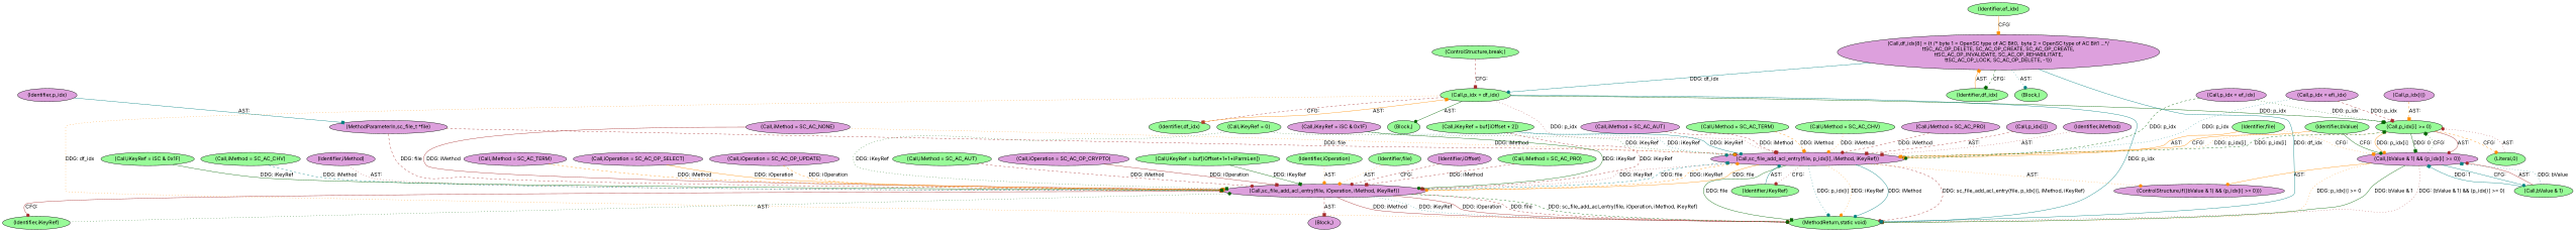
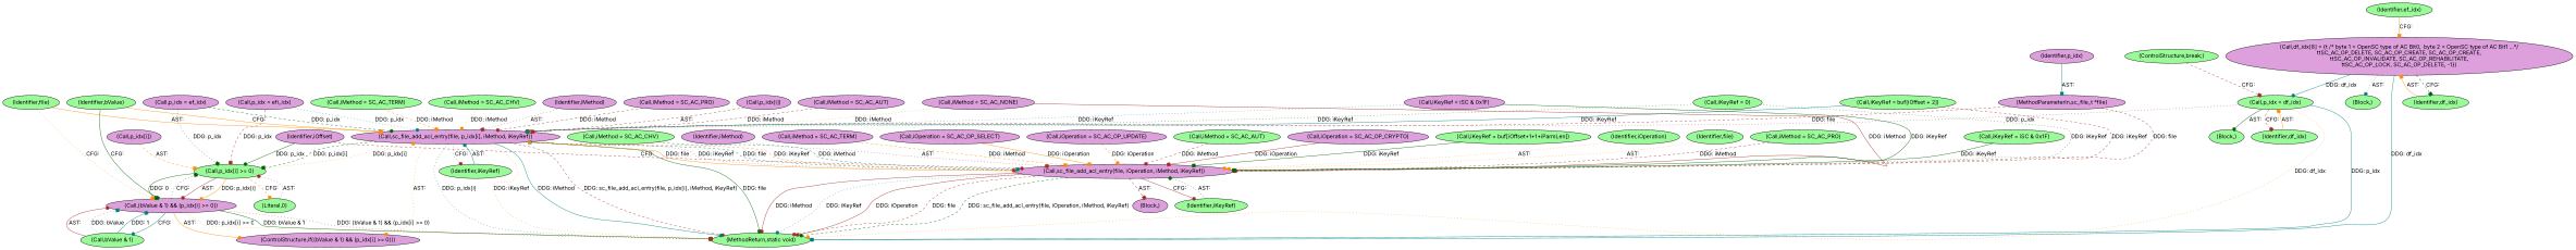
  digraph {
    fontname=Inter
    node [fillcolor=palegreen fontname=Inter style=filled]
    edge [arrowhead=dot color=brown fontname=Inter style=solid]
    n1 [label="(Call,p_idx = df_idx)"]
    n2 [label="(Call,p_idx[i] >= 0)"]
    n3 [fillcolor=plum label="(Call,sc_file_add_acl_entry(file, p_idx[i], iMethod, iKeyRef))"]
    n4 [label="(Block,)"]
    n5 [label="(Identifier,df_idx)"]
    n6 [label="(MethodReturn,static void)"]
    n7 [fillcolor=plum label="(Call,(bValue & 1) && (p_idx[i] >= 0))"]
    n8 [label="(Literal,0)"]
    n9 [fillcolor=plum label="(ControlStructure,if((bValue & 1) && (p_idx[i] >= 0)))"]
    n10 [fillcolor=plum label="(Call,sc_file_add_acl_entry(file, iOperation, iMethod, iKeyRef))"]
    n11 [label="(Identifier,iKeyRef)"]
    n12 [fillcolor=plum label="(Call,df_idx[8] = {\t /* byte 1 = OpenSC type of AC Bit0,  byte 2 = OpenSC type of AC Bit1 ...*/\n\t\tSC_AC_OP_DELETE, SC_AC_OP_CREATE, SC_AC_OP_CREATE,\n\t\tSC_AC_OP_INVALIDATE, SC_AC_OP_REHABILITATE,\n\t\tSC_AC_OP_LOCK, SC_AC_OP_DELETE, -1})"]
    n13 [label="(Identifier,df_idx)"]
    n14 [label="(Block,)"]
    n15 [label="(Call,bValue & 1)"]
    n16 [fillcolor=plum label="(Block,)"]
    n17 [label="(Identifier,iKeyRef)"]
    n18 [label="(ControlStructure,break;)"]
    n19 [label="(Call,iMethod = SC_AC_CHV)"]
    n20 [fillcolor=plum label="(Identifier,iMethod)"]
    n21 [fillcolor=plum label="(Identifier,iMethod)"]
    n22 [fillcolor=plum label="(Call,p_idx = efi_idx)"]
    n23 [label="(Identifier,file)"]
    n24 [fillcolor=plum label="(Call,p_idx[i])"]
    n25 [label="(Identifier,bValue)"]
    n26 [fillcolor=plum label="(Call,iMethod = SC_AC_AUT)"]
    n27 [label="(Call,iKeyRef = 0)"]
    n28 [label="(Identifier,ef_idx)"]
    n29 [fillcolor=plum label="(Identifier,p_idx)"]
    n30 [fillcolor=plum label="(MethodParameterIn,sc_file_t *file)"]
    n31 [fillcolor=plum label="(Call,iMethod = SC_AC_NONE)"]
    n32 [label="(Call,iMethod = SC_AC_TERM)"]
    n33 [fillcolor=plum label="(Call,iMethod = SC_AC_TERM)"]
    n34 [fillcolor=plum label="(Call,iOperation = SC_AC_OP_SELECT)"]
    n35 [label="(Call,iMethod = SC_AC_CHV)"]
    n36 [fillcolor=plum label="(Call,iOperation = SC_AC_OP_UPDATE)"]
    n37 [label="(Call,iKeyRef = buf[iOffset + 2])"]
    n38 [fillcolor=plum label="(Call,iKeyRef = iSC & 0x1F)"]
    n39 [label="(Call,iMethod = SC_AC_AUT)"]
    n40 [fillcolor=plum label="(Call,iOperation = SC_AC_OP_CRYPTO)"]
    n41 [label="(Call,iKeyRef = buf[iOffset+1+1+iParmLen])"]
    n42 [label="(Identifier,iOperation)"]
    n43 [label="(Identifier,file)"]
    n44 [fillcolor=plum label="(Call,p_idx = ef_idx)"]
    n45 [fillcolor=plum label="(Call,iMethod = SC_AC_PRO)"]
    n46 [fillcolor=plum label="(Identifier,iOffset)"]
    n47 [label="(Call,iMethod = SC_AC_PRO)"]
    n48 [fillcolor=plum label="(Call,p_idx[i])"]
    n49 [label="(Call,iKeyRef = iSC & 0x1F)"]
-   n1 -> n2 [color=darkgreen label="DDG: p_idx"]
+   n46 -> n2 [color=darkgreen label="DDG: p_idx"]
    n1 -> n3 [label="DDG: p_idx" style=dotted]
    n1 -> n4 [color=darkgreen label="AST: "]
    n1 -> n5 [arrowhead=box label="CFG: " style=dashed]
    n1 -> n6 [color=teal label="DDG: p_idx"]
    n1 -> n6 [color=darkorange label="DDG: df_idx" style=dotted]
    n2 -> n3 [color=darkorange label="DDG: p_idx[i]" style=dotted]
    n2 -> n7 [label="AST: "]
    n2 -> n7 [color=darkorange label="DDG: p_idx[i]"]
    n2 -> n7 [arrowhead=box color=darkgreen label="DDG: 0"]
    n2 -> n8 [color=darkorange label="CFG: " style=dashed]
    n3 -> n2 [arrowhead=box color=darkgreen label="DDG: p_idx[i]" style=dashed]
    n3 -> n6 [label="DDG: sc_file_add_acl_entry(file, p_idx[i], iMethod, iKeyRef)" style=dashed]
    n3 -> n6 [arrowhead=box color=darkgreen label="DDG: file"]
    n3 -> n6 [color=teal label="DDG: p_idx[i]" style=dotted]
    n3 -> n6 [color=darkorange label="DDG: iKeyRef" style=dotted]
    n3 -> n6 [color=teal label="DDG: iMethod"]
    n3 -> n9 [color=darkorange label="AST: " style=dotted]
    n3 -> n10 [color=darkorange label="DDG: file"]
    n3 -> n10 [label="DDG: iKeyRef" style=dotted]
    n3 -> n11 [label="CFG: " style=dotted]
    n5 -> n1 [arrowhead=box color=darkorange label="AST: "]
    n7 -> n2 [arrowhead=box color=darkgreen label="CFG: " style=dotted]
    n7 -> n6 [arrowhead=box color=darkorange label="DDG: p_idx[i] >= 0" style=dotted]
    n7 -> n6 [arrowhead=box color=darkgreen label="DDG: bValue & 1"]
    n7 -> n6 [arrowhead=box label="DDG: (bValue & 1) && (p_idx[i] >= 0)" style=dotted]
    n7 -> n9 [color=darkorange label="AST: "]
    n7 -> n15 [color=teal label="CFG: "]
    n8 -> n2 [label="AST: " style=dotted]
    n10 -> n3 [arrowhead=box color=teal label="DDG: file" style=dashed]
    n10 -> n3 [color=darkorange label="DDG: iKeyRef" style=dashed]
    n10 -> n6 [label="DDG: iMethod"]
    n10 -> n6 [color=teal label="DDG: iKeyRef" style=dotted]
    n10 -> n6 [label="DDG: iOperation"]
    n10 -> n6 [label="DDG: file" style=dashed]
    n10 -> n6 [color=darkgreen label="DDG: sc_file_add_acl_entry(file, iOperation, iMethod, iKeyRef)" style=dashed]
    n10 -> n16 [arrowhead=box label="AST: " style=dashed]
    n10 -> n17 [label="CFG: "]
    n11 -> n3 [color=teal label="AST: "]
    n12 -> n1 [color=teal label="DDG: df_idx"]
    n12 -> n6 [arrowhead=box color=teal label="DDG: df_idx"]
    n12 -> n13 [arrowhead=box color=darkgreen label="CFG: " style=dashed]
    n12 -> n14 [color=teal label="AST: " style=dotted]
    n13 -> n12 [arrowhead=box color=darkorange label="AST: "]
    n15 -> n7 [label="AST: "]
    n15 -> n7 [arrowhead=box color=teal label="DDG: bValue" style=dotted]
    n15 -> n7 [arrowhead=box color=teal label="DDG: 1"]
    n17 -> n10 [color=darkgreen label="AST: " style=dotted]
    n18 -> n1 [arrowhead=box label="CFG: " style=dashed]
    n19 -> n10 [arrowhead=box color=teal label="DDG: iMethod" style=dashed]
    n20 -> n3 [arrowhead=box label="AST: " style=dotted]
    n21 -> n10 [arrowhead=box label="AST: " style=dotted]
    n22 -> n2 [arrowhead=box label="DDG: p_idx" style=dashed]
    n22 -> n3 [color=teal label="DDG: p_idx" style=dotted]
    n23 -> n3 [arrowhead=box color=darkorange label="AST: "]
    n23 -> n7 [arrowhead=box color=darkorange label="CFG: " style=dotted]
    n24 -> n2 [arrowhead=box color=darkorange label="AST: " style=dashed]
    n25 -> n3 [arrowhead=box color=darkorange label="CFG: "]
-   n25 -> n7 [color=darkgreen label="CFG: "]
+   n25 -> n7 [arrowhead=box color=darkgreen label="CFG: "]
    n26 -> n3 [arrowhead=box label="DDG: iMethod" style=dashed]
    n27 -> n3 [color=darkgreen label="DDG: iKeyRef" style=dotted]
    n27 -> n10 [arrowhead=box color=darkgreen label="DDG: iKeyRef" style=dotted]
    n28 -> n12 [arrowhead=box color=darkorange label="CFG: "]
    n29 -> n30 [arrowhead=box color=teal label="AST: "]
    n30 -> n3 [label="DDG: file" style=dashed]
    n30 -> n10 [label="DDG: file" style=dashed]
    n31 -> n3 [color=darkorange label="DDG: iMethod" style=dotted]
    n31 -> n10 [label="DDG: iMethod"]
    n32 -> n3 [arrowhead=box color=darkorange label="DDG: iMethod" style=dashed]
    n33 -> n10 [arrowhead=box color=darkorange label="DDG: iMethod" style=dashed]
    n34 -> n10 [arrowhead=box color=darkorange label="DDG: iOperation"]
    n35 -> n3 [color=darkorange label="DDG: iMethod" style=dotted]
    n36 -> n10 [color=darkorange label="DDG: iOperation" style=dashed]
    n37 -> n3 [color=teal label="DDG: iKeyRef"]
    n37 -> n10 [label="DDG: iKeyRef" style=dashed]
    n38 -> n3 [color=teal label="DDG: iKeyRef" style=dotted]
    n38 -> n10 [color=darkgreen label="DDG: iKeyRef"]
    n39 -> n10 [label="DDG: iMethod" style=dashed]
    n40 -> n10 [arrowhead=box label="DDG: iOperation"]
    n41 -> n10 [arrowhead=box color=darkgreen label="DDG: iKeyRef"]
    n42 -> n10 [color=darkorange label="AST: " style=dotted]
    n43 -> n10 [color=darkorange label="AST: " style=dotted]
    n44 -> n2 [arrowhead=box color=darkgreen label="DDG: p_idx" style=dotted]
    n44 -> n3 [color=darkgreen label="DDG: p_idx" style=dashed]
    n45 -> n3 [label="DDG: iMethod" style=dashed]
    n46 -> n10 [label="CFG: " style=dashed]
    n47 -> n10 [arrowhead=box label="DDG: iMethod" style=dashed]
    n48 -> n3 [arrowhead=box label="AST: " style=dashed]
    n49 -> n10 [arrowhead=box color=darkgreen label="DDG: iKeyRef"]
  }
